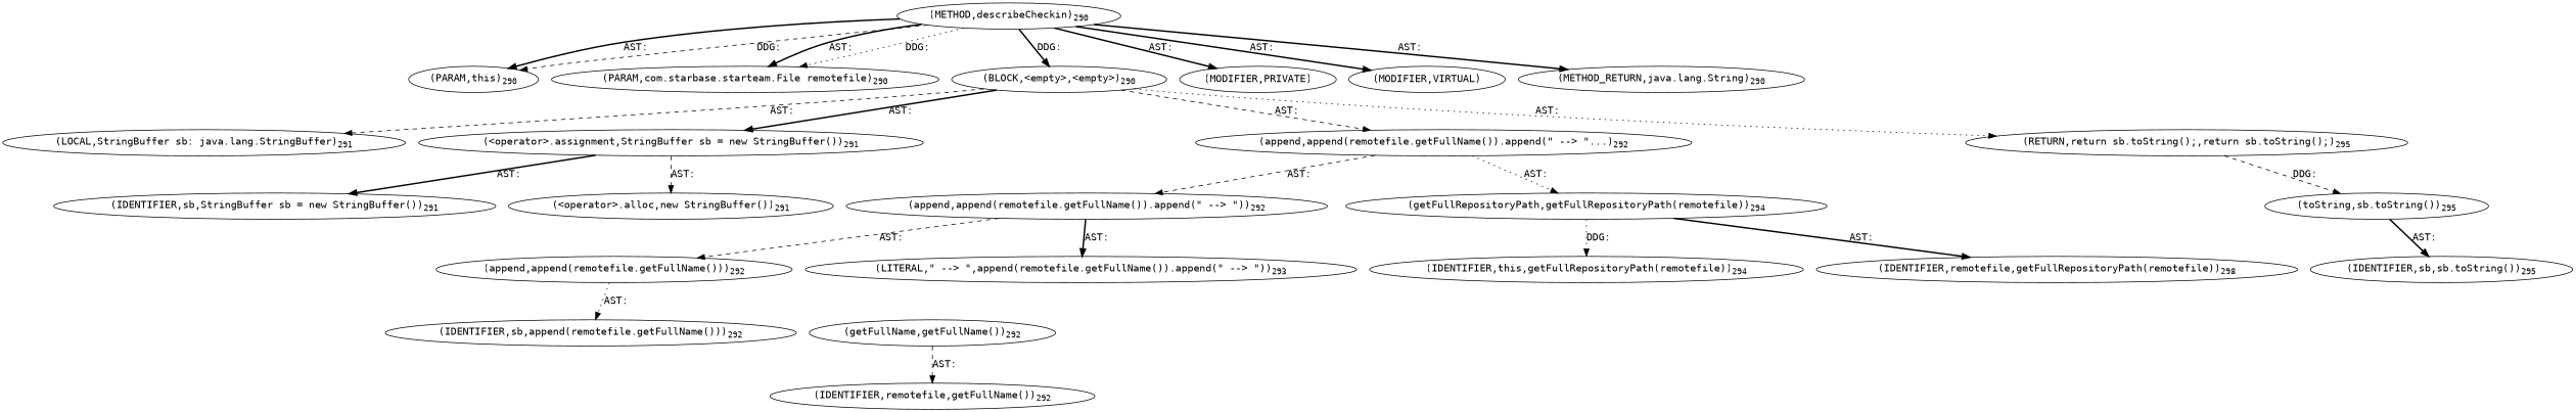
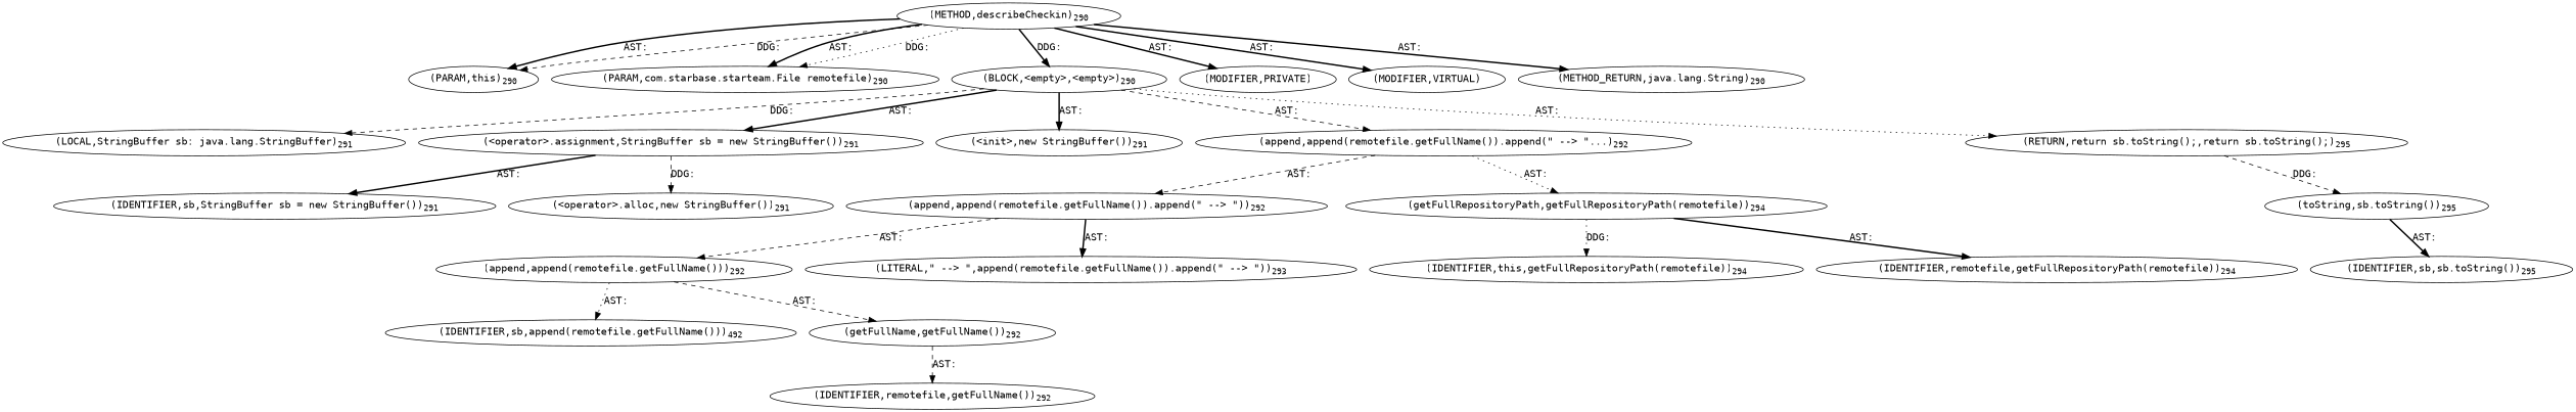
  digraph {
    fontname="DejaVu Sans Mono"
    node [fontname="DejaVu Sans Mono"]
    edge [fontname="DejaVu Sans Mono" style=bold]
    n1 [label=<(METHOD,describeCheckin)<SUB>290</SUB>>]
    n2 [label=<(PARAM,this)<SUB>290</SUB>>]
    n3 [label=<(PARAM,com.starbase.starteam.File remotefile)<SUB>290</SUB>>]
    n4 [label=<(BLOCK,&lt;empty&gt;,&lt;empty&gt;)<SUB>290</SUB>>]
    n5 [label=<(MODIFIER,PRIVATE)>]
    n6 [label=<(MODIFIER,VIRTUAL)>]
    n7 [label=<(METHOD_RETURN,java.lang.String)<SUB>290</SUB>>]
    n8 [label=<(LOCAL,StringBuffer sb: java.lang.StringBuffer)<SUB>291</SUB>>]
    n9 [label=<(&lt;operator&gt;.assignment,StringBuffer sb = new StringBuffer())<SUB>291</SUB>>]
+   n10 [label=<(&lt;init&gt;,new StringBuffer())<SUB>291</SUB>>]
    n11 [label=<(append,append(remotefile.getFullName()).append(&quot; --&gt; &quot;...)<SUB>292</SUB>>]
    n12 [label=<(RETURN,return sb.toString();,return sb.toString();)<SUB>295</SUB>>]
    n13 [label=<(IDENTIFIER,sb,StringBuffer sb = new StringBuffer())<SUB>291</SUB>>]
    n14 [label=<(&lt;operator&gt;.alloc,new StringBuffer())<SUB>291</SUB>>]
    n15 [label=<(append,append(remotefile.getFullName()).append(&quot; --&gt; &quot;))<SUB>292</SUB>>]
    n16 [label=<(getFullRepositoryPath,getFullRepositoryPath(remotefile))<SUB>294</SUB>>]
    n17 [label=<(toString,sb.toString())<SUB>295</SUB>>]
    n18 [label=<(append,append(remotefile.getFullName()))<SUB>292</SUB>>]
    n19 [label=<(LITERAL,&quot; --&gt; &quot;,append(remotefile.getFullName()).append(&quot; --&gt; &quot;))<SUB>293</SUB>>]
    n20 [label=<(IDENTIFIER,this,getFullRepositoryPath(remotefile))<SUB>294</SUB>>]
-   n21 [label=<(IDENTIFIER,remotefile,getFullRepositoryPath(remotefile))<SUB>298</SUB>>]
-   n22 [label=<(IDENTIFIER,sb,append(remotefile.getFullName()))<SUB>292</SUB>>]
+   n21 [label=<(IDENTIFIER,remotefile,getFullRepositoryPath(remotefile))<SUB>294</SUB>>]
+   n22 [label=<(IDENTIFIER,sb,append(remotefile.getFullName()))<SUB>492</SUB>>]
    n23 [label=<(getFullName,getFullName())<SUB>292</SUB>>]
    n24 [label=<(IDENTIFIER,remotefile,getFullName())<SUB>292</SUB>>]
    n25 [label=<(IDENTIFIER,sb,sb.toString())<SUB>295</SUB>>]
    n1 -> n2 [label="AST: "]
    n1 -> n2 [label="DDG: " style=dashed]
    n1 -> n3 [label="AST: "]
    n1 -> n3 [label="DDG: " style=dotted]
    n1 -> n4 [label="DDG: "]
    n1 -> n5 [label="AST: "]
    n1 -> n6 [label="AST: "]
    n1 -> n7 [label="AST: "]
-   n4 -> n8 [label="AST: " style=dashed]
+   n4 -> n8 [label="DDG: " style=dashed]
    n4 -> n9 [label="AST: "]
+   n4 -> n10 [label="AST: "]
    n4 -> n11 [label="AST: " style=dashed]
    n4 -> n12 [label="AST: " style=dotted]
    n9 -> n13 [label="AST: "]
-   n9 -> n14 [label="AST: " style=dashed]
+   n9 -> n14 [label="DDG: " style=dashed]
    n11 -> n15 [label="AST: " style=dashed]
    n11 -> n16 [label="AST: " style=dotted]
    n12 -> n17 [label="DDG: " style=dashed]
    n15 -> n18 [label="AST: " style=dashed]
    n15 -> n19 [label="AST: "]
    n16 -> n20 [label="DDG: " style=dotted]
    n16 -> n21 [label="AST: "]
    n17 -> n25 [label="AST: "]
    n18 -> n22 [label="AST: " style=dotted]
+   n18 -> n23 [label="AST: " style=dashed]
    n23 -> n24 [label="AST: " style=dashed]
  }
